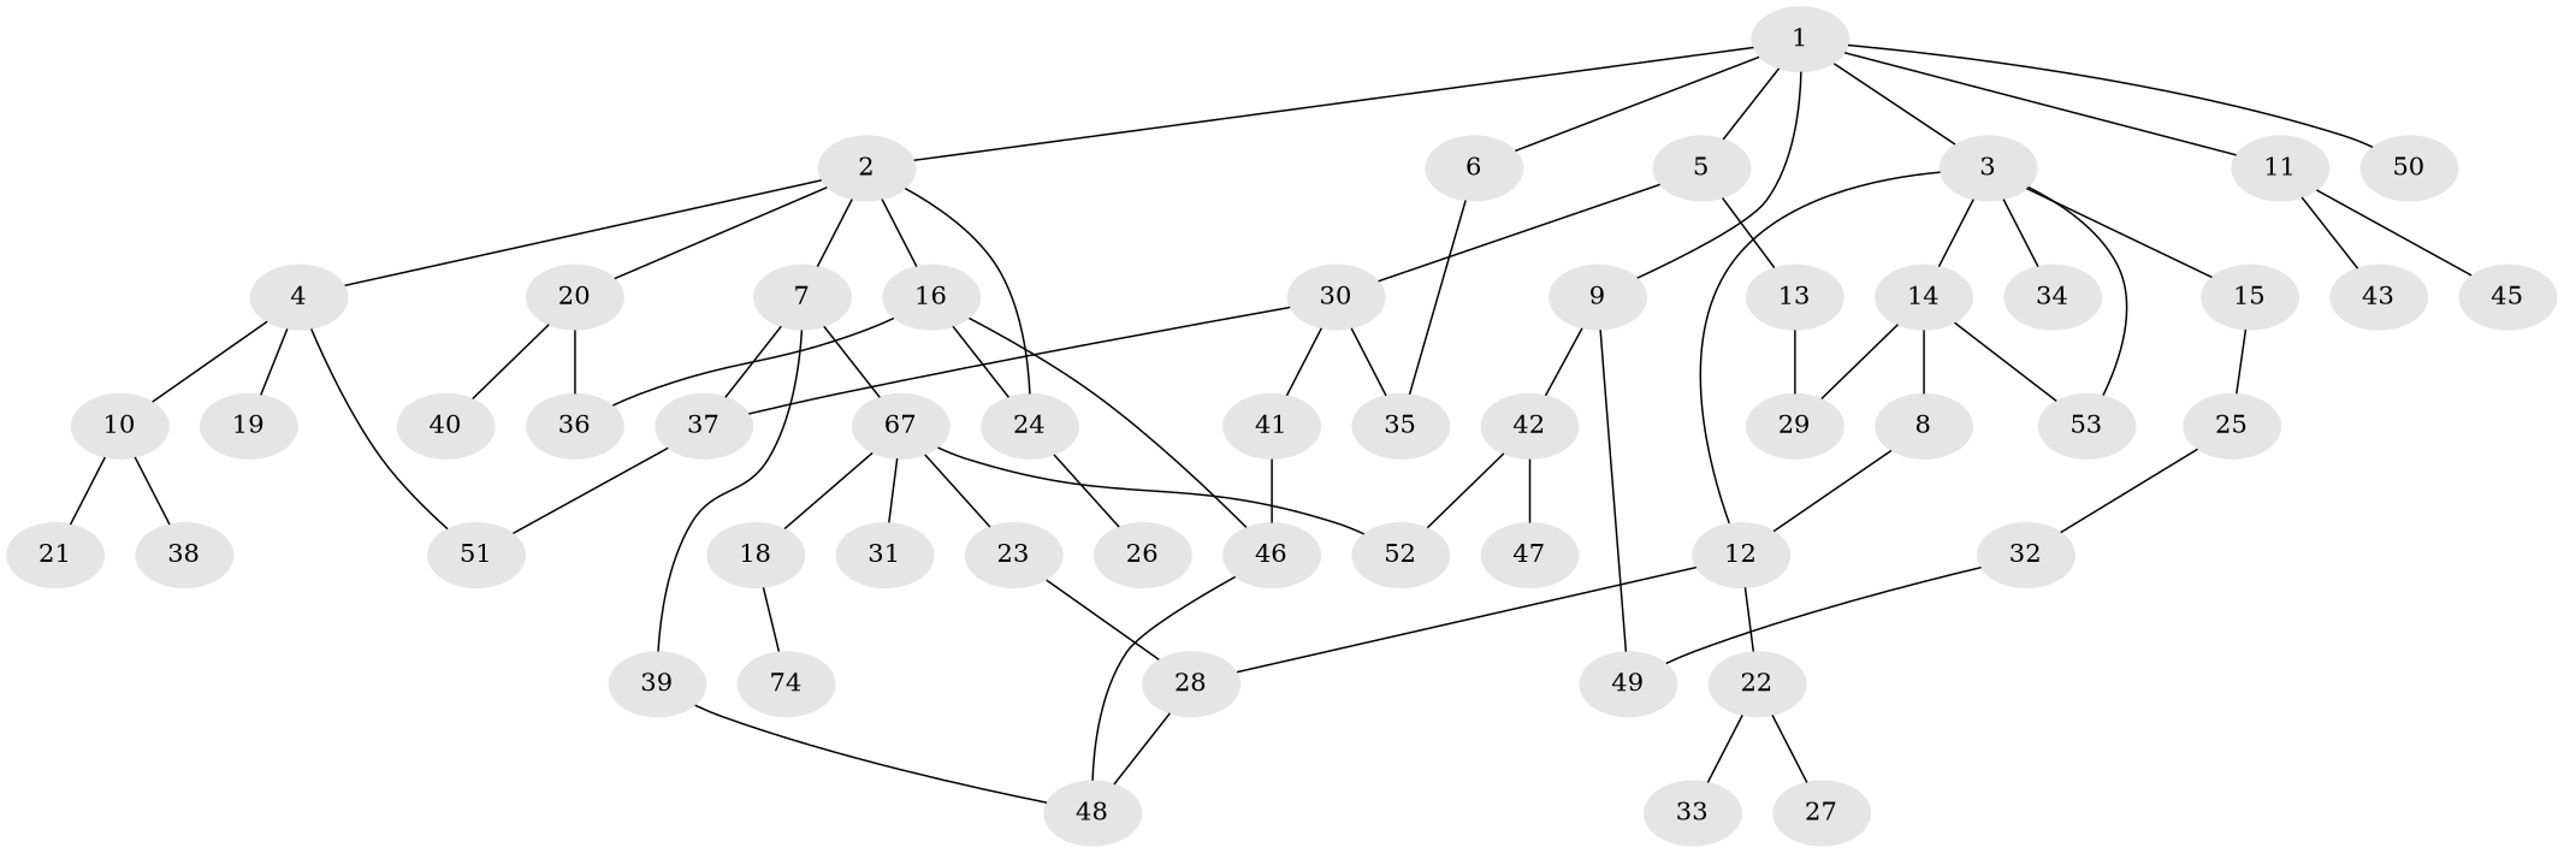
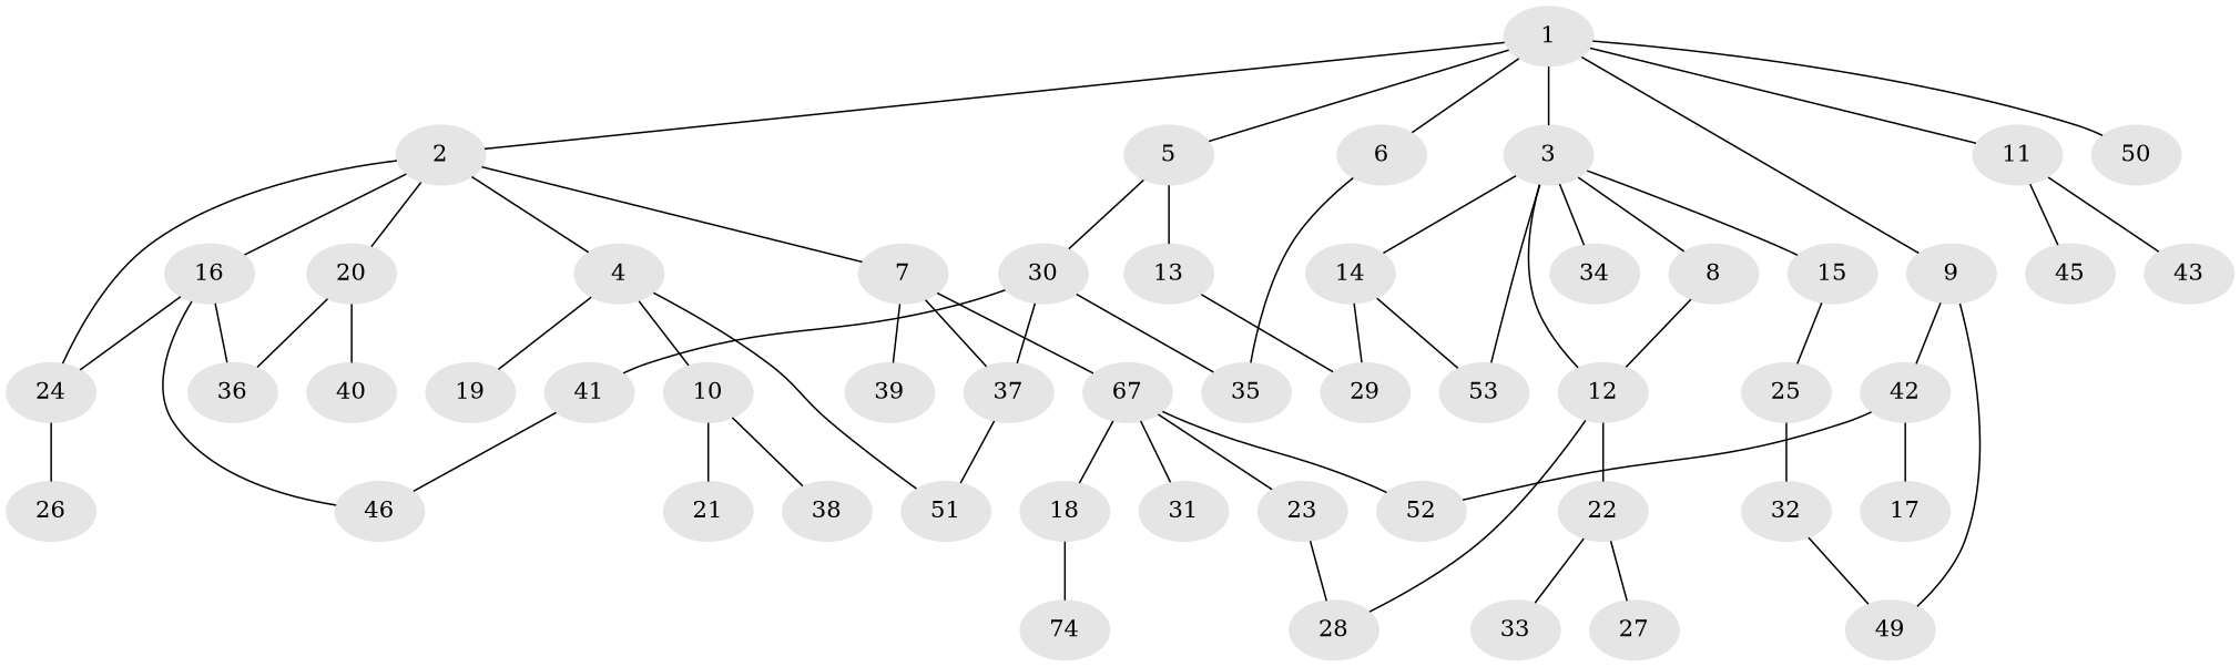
  graph {
    node [color=gray90 style=filled]
    1
    2
    3
    5
    6
    9
    11
    50
    4
    7
    16
    20
    24
    8
    12
    14
    15
    34
    53
    13
    30
    35
    42
    49
    43
    45
    10
    19
    51
    n30 [label=67]
    37
    39
    36
    46
    40
    26
    22
    28
    29
    25
    21
    38
    41
    18
    23
    31
    52
-   48
-   47
+   47 [label=17]
    27
    33
    32
    n53 [label=74]
    1 -- 2
    1 -- 3
    1 -- 5
    1 -- 6
    1 -- 9
    1 -- 11
    1 -- 50
    2 -- 4
    2 -- 7
    2 -- 16
    2 -- 20
    2 -- 24
-   14 -- 8
+   3 -- 8
    3 -- 12
    3 -- 14
    3 -- 15
    3 -- 34
    3 -- 53
    5 -- 13
    5 -- 30
    6 -- 35
    9 -- 42
    9 -- 49
    11 -- 43
    11 -- 45
    4 -- 10
    4 -- 19
    4 -- 51
    7 -- n30
    7 -- 37
    7 -- 39
    16 -- 24
    16 -- 36
    16 -- 46
    20 -- 36
    20 -- 40
    24 -- 26
    8 -- 12
    12 -- 22
    12 -- 28
    14 -- 53
    14 -- 29
    15 -- 25
    13 -- 29
    30 -- 35
    30 -- 37
    30 -- 41
    42 -- 52
    42 -- 47
    10 -- 21
    10 -- 38
    n30 -- 18
    n30 -- 23
    n30 -- 31
    n30 -- 52
    37 -- 51
-   39 -- 48
-   46 -- 48
    22 -- 27
    22 -- 33
-   28 -- 48
    25 -- 32
    41 -- 46
    18 -- n53
    23 -- 28
    32 -- 49
  }
